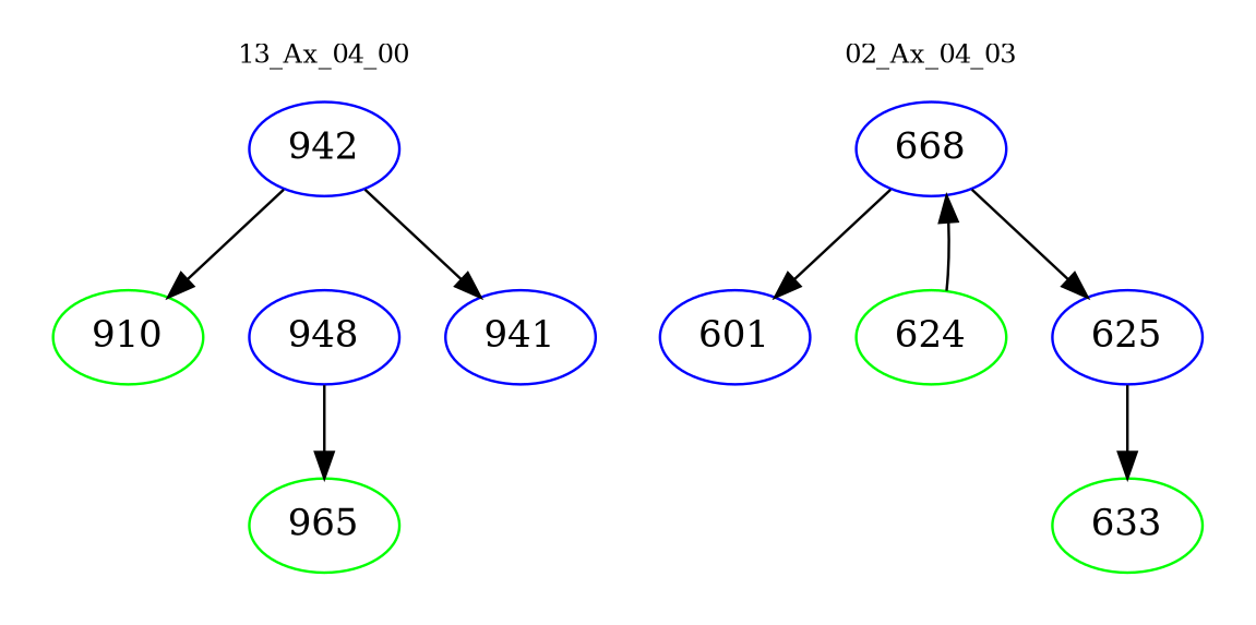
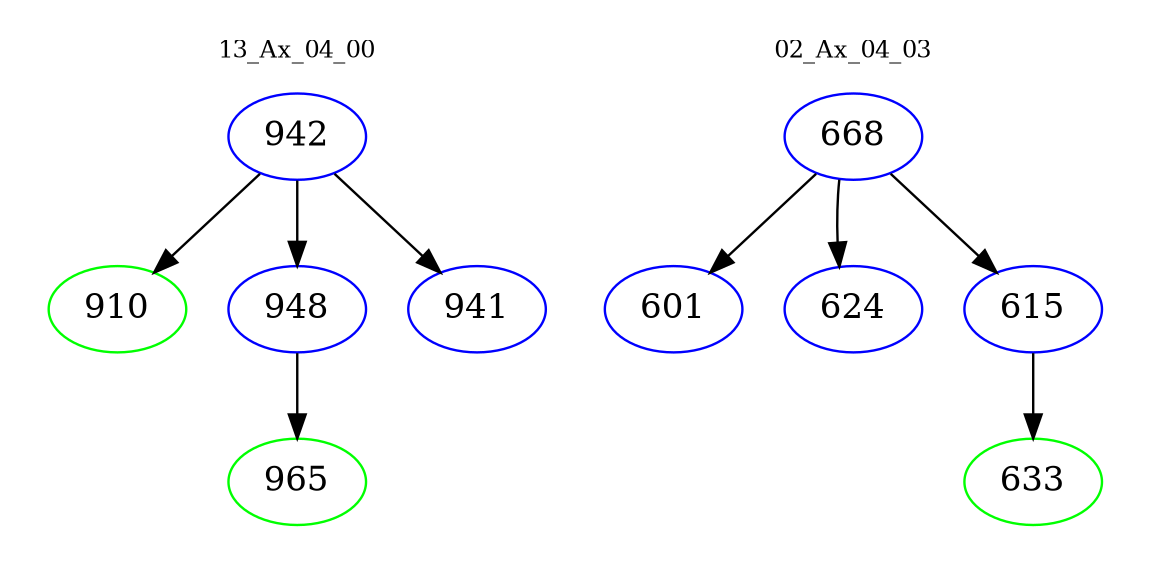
  digraph {
    node [color=blue]
    edge [color=black]
    n1 [label=942]
    n2 [color=green label=910]
    n3 [label=948]
    n4 [label=941]
    n5 [color=green label=965]
    n6 [label=668]
    n7 [label=601]
-   n8 [color=green label=624]
-   n9 [label=625]
+   n8 [label=624]
+   n9 [label=615]
    n10 [color=green label=633]
    subgraph cluster_1 {
      color=white
      fontsize=10
      label="13_Ax_04_00"
      n1
      n2
      n3
      n4
      n5
    }
    subgraph cluster_2 {
      color=white
      fontsize=10
      label="02_Ax_04_03"
      n6
      n7
      n8
      n9
      n10
    }
    n1 -> n2
+   n1 -> n3
    n1 -> n4
    n3 -> n5
    n6 -> n7
-   n8 -> n6
+   n6 -> n8
    n6 -> n9
    n9 -> n10
  }
